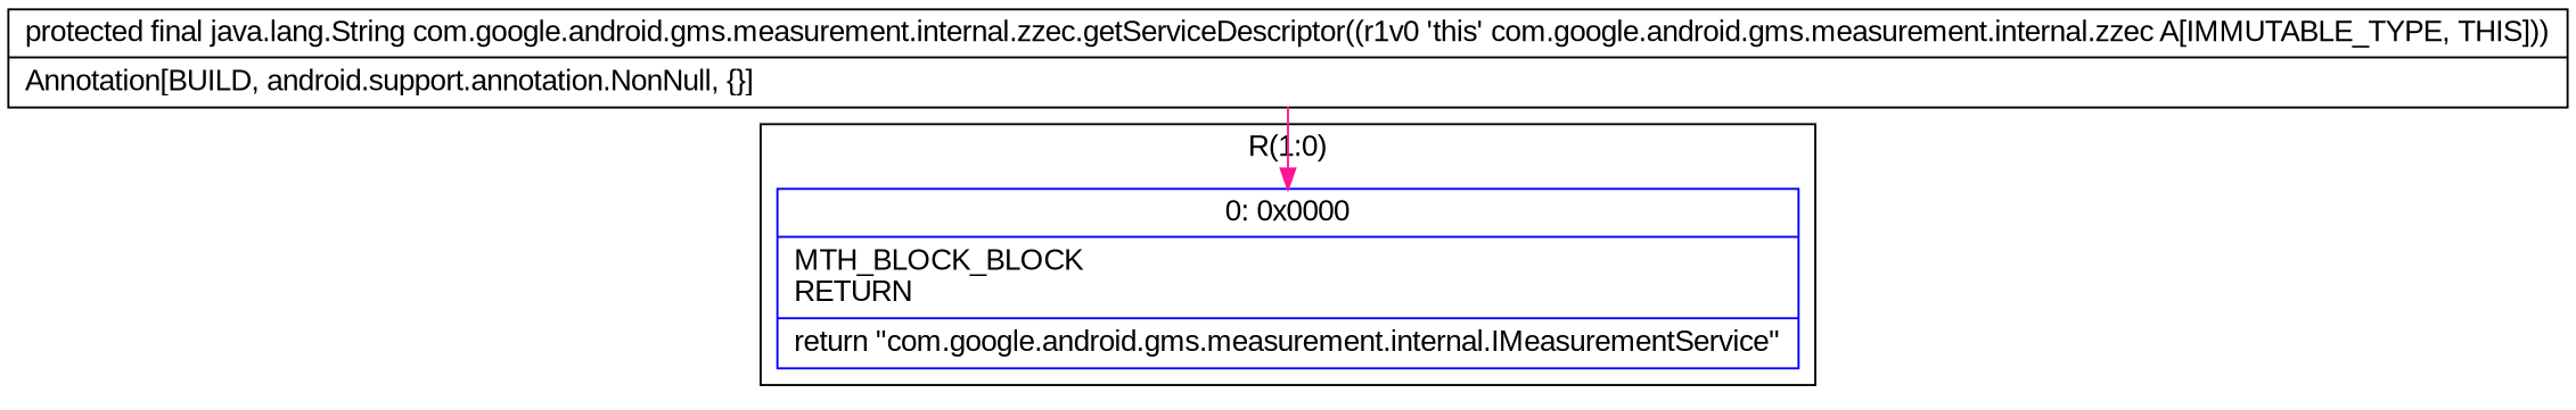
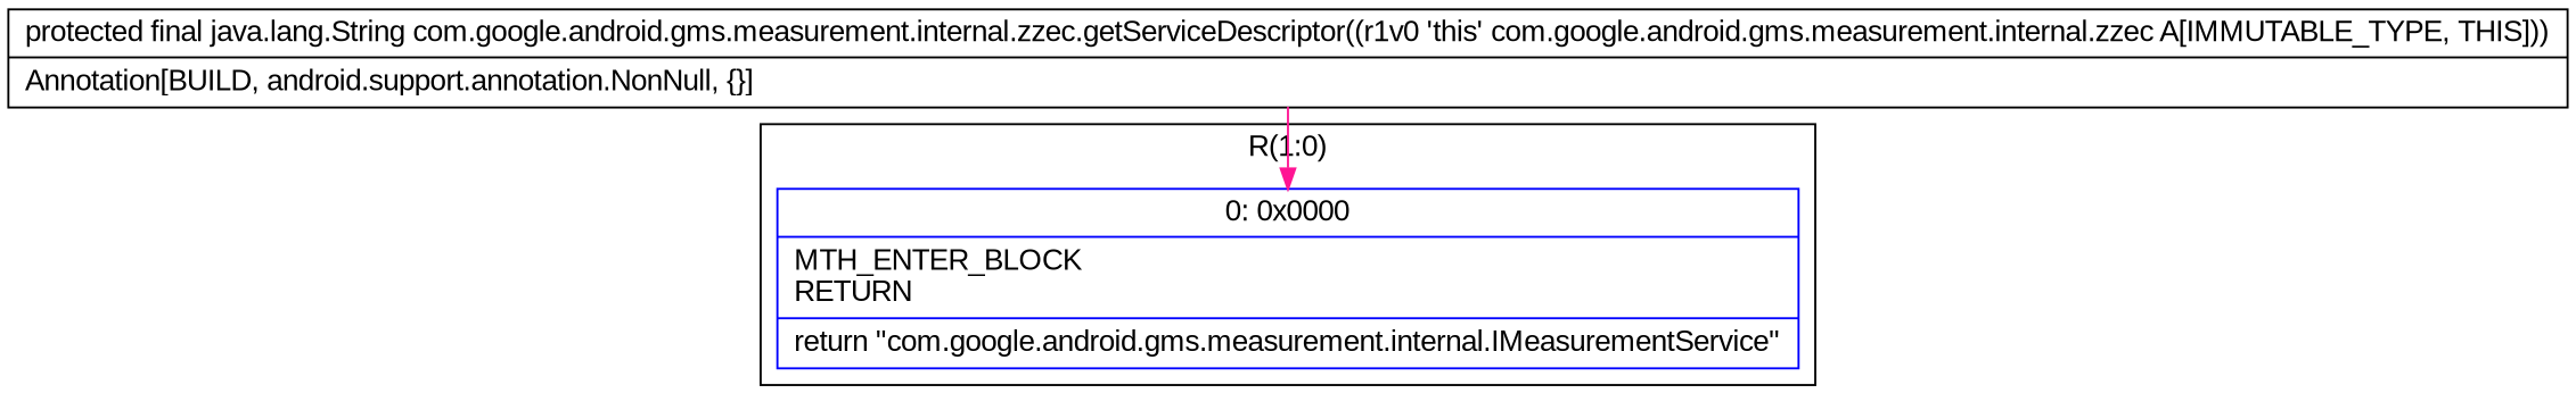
  digraph {
    fontname="Liberation Sans"
    node [shape=record fontname="Liberation Sans"]
-   n1 [color=blue label="{0\:\ 0x0000|MTH_BLOCK_BLOCK\lRETURN\l|return \"com.google.android.gms.measurement.internal.IMeasurementService\"\l}"]
+   n1 [color=blue label="{0\:\ 0x0000|MTH_ENTER_BLOCK\lRETURN\l|return \"com.google.android.gms.measurement.internal.IMeasurementService\"\l}"]
    n2 [label="{protected final java.lang.String com.google.android.gms.measurement.internal.zzec.getServiceDescriptor((r1v0 'this' com.google.android.gms.measurement.internal.zzec A[IMMUTABLE_TYPE, THIS]))  | Annotation[BUILD, android.support.annotation.NonNull, \{\}]\l}"]
    subgraph cluster_1 {
      label="R(1:0)"
      n1
    }
    n2 -> n1 [color=deeppink arrowhead=normal fontname="Liberation Sans"]
  }
